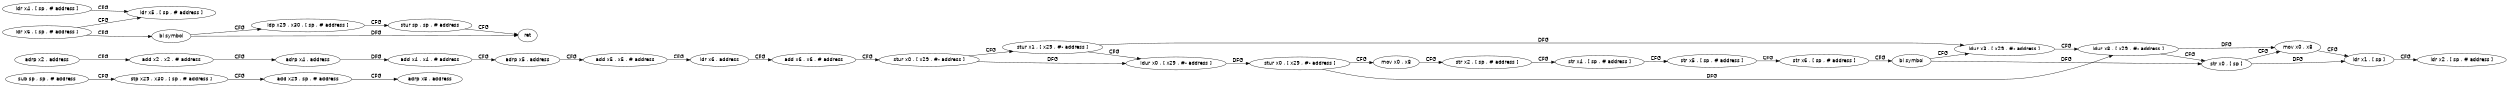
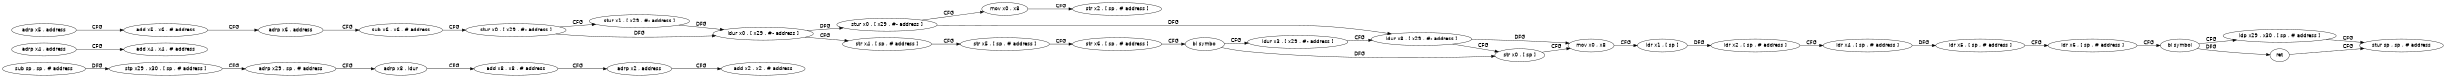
  digraph {
    fontname="DejaVu Sans"
    rankdir=LR
    node [fontname="DejaVu Sans"]
    edge [fontname="DejaVu Sans"]
    n1 [label="sub sp , sp , # address"]
    n2 [label="stp x29 , x30 , [ sp , # address ]"]
-   n3 [label="add x29 , sp , # address"]
-   n4 [label="adrp x8 , address"]
+   n3 [label="adrp x29 , sp , # address"]
+   n4 [label="adrp x8 , ldur"]
+   n5 [label="add x8 , x8 , # address"]
    n6 [label="adrp x2 , address"]
    n7 [label="add x2 , x2 , # address"]
    n8 [label="adrp x4 , address"]
    n9 [label="add x4 , x4 , # address"]
    n10 [label="adrp x5 , address"]
-   n11 [label="add x5 , x5 , # address"]
-   n12 [label="ldr x6 , address"]
-   n13 [label="add x6 , x6 , # address"]
+   n11 [label="add x5 , x6 , # address"]
+   n12 [label="adrp x6 , address"]
+   n13 [label="sub x6 , x6 , # address"]
    n14 [label="stur x0 , [ x29 , #- address ]"]
    n15 [label="stur x1 , [ x29 , #- address ]"]
    n16 [label="ldur x0 , [ x29 , #- address ]"]
    n17 [label="ldur x3 , [ x29 , #- address ]"]
    n18 [label="stur x0 , [ x29 , #- address ]"]
    n19 [label="ldur x8 , [ x29 , #- address ]"]
    n20 [label="mov x0 , x8"]
    n21 [label="str x2 , [ sp , # address ]"]
    n22 [label="str x0 , [ sp ]"]
    n23 [label="mov x0 , x8"]
    n24 [label="str x4 , [ sp , # address ]"]
    n25 [label="str x5 , [ sp , # address ]"]
    n26 [label="str x6 , [ sp , # address ]"]
    n27 [label="bl symbol"]
    n28 [label="ldr x1 , [ sp ]"]
    n29 [label="ldr x2 , [ sp , # address ]"]
    n30 [label="ldr x4 , [ sp , # address ]"]
    n31 [label="ldr x5 , [ sp , # address ]"]
    n32 [label="ldr x6 , [ sp , # address ]"]
    n33 [label="bl symbol"]
    n34 [label="ldp x29 , x30 , [ sp , # address ]"]
    n35 [label=ret]
    n36 [label="stur sp , sp , # address"]
-   n1 -> n2 [label=CFG]
+   n1 -> n2 [label=DFG]
    n2 -> n3 [label=CFG]
    n3 -> n4 [label=CFG]
+   n4 -> n5 [label=CFG]
+   n5 -> n6 [label=CFG]
    n6 -> n7 [label=CFG]
-   n7 -> n8 [label=CFG]
-   n8 -> n9 [label=DFG]
-   n9 -> n10 [label=CFG]
+   n8 -> n9 [label=CFG]
    n10 -> n11 [label=CFG]
    n11 -> n12 [label=CFG]
    n12 -> n13 [label=CFG]
    n13 -> n14 [label=CFG]
    n14 -> n15 [label=CFG]
    n14 -> n16 [label=DFG]
-   n15 -> n16 [label=CFG]
-   n15 -> n17 [label=DFG]
+   n15 -> n16 [label=DFG]
    n16 -> n18 [label=DFG]
    n17 -> n19 [label=CFG]
    n18 -> n19 [label=DFG]
    n18 -> n20 [label=CFG]
    n19 -> n22 [label=CFG]
    n19 -> n23 [label=DFG]
    n20 -> n21 [label=CFG]
-   n21 -> n24 [label=CFG]
+   n16 -> n24 [label=CFG]
    n22 -> n23 [label=CFG]
-   n22 -> n28 [label=DFG]
    n23 -> n28 [label=CFG]
    n24 -> n25 [label=CFG]
    n25 -> n26 [label=CFG]
    n26 -> n27 [label=CFG]
    n27 -> n17 [label=CFG]
    n27 -> n22 [label=DFG]
-   n28 -> n29 [label=CFG]
-   n30 -> n31 [label=CFG]
-   n32 -> n31 [label=CFG]
+   n28 -> n29 [label=DFG]
+   n29 -> n30 [label=CFG]
+   n30 -> n31 [label=DFG]
+   n31 -> n32 [label=CFG]
    n32 -> n33 [label=CFG]
    n33 -> n34 [label=CFG]
    n33 -> n35 [label=DFG]
    n34 -> n36 [label=CFG]
-   n36 -> n35 [label=CFG]
+   n35 -> n36 [label=CFG]
  }
